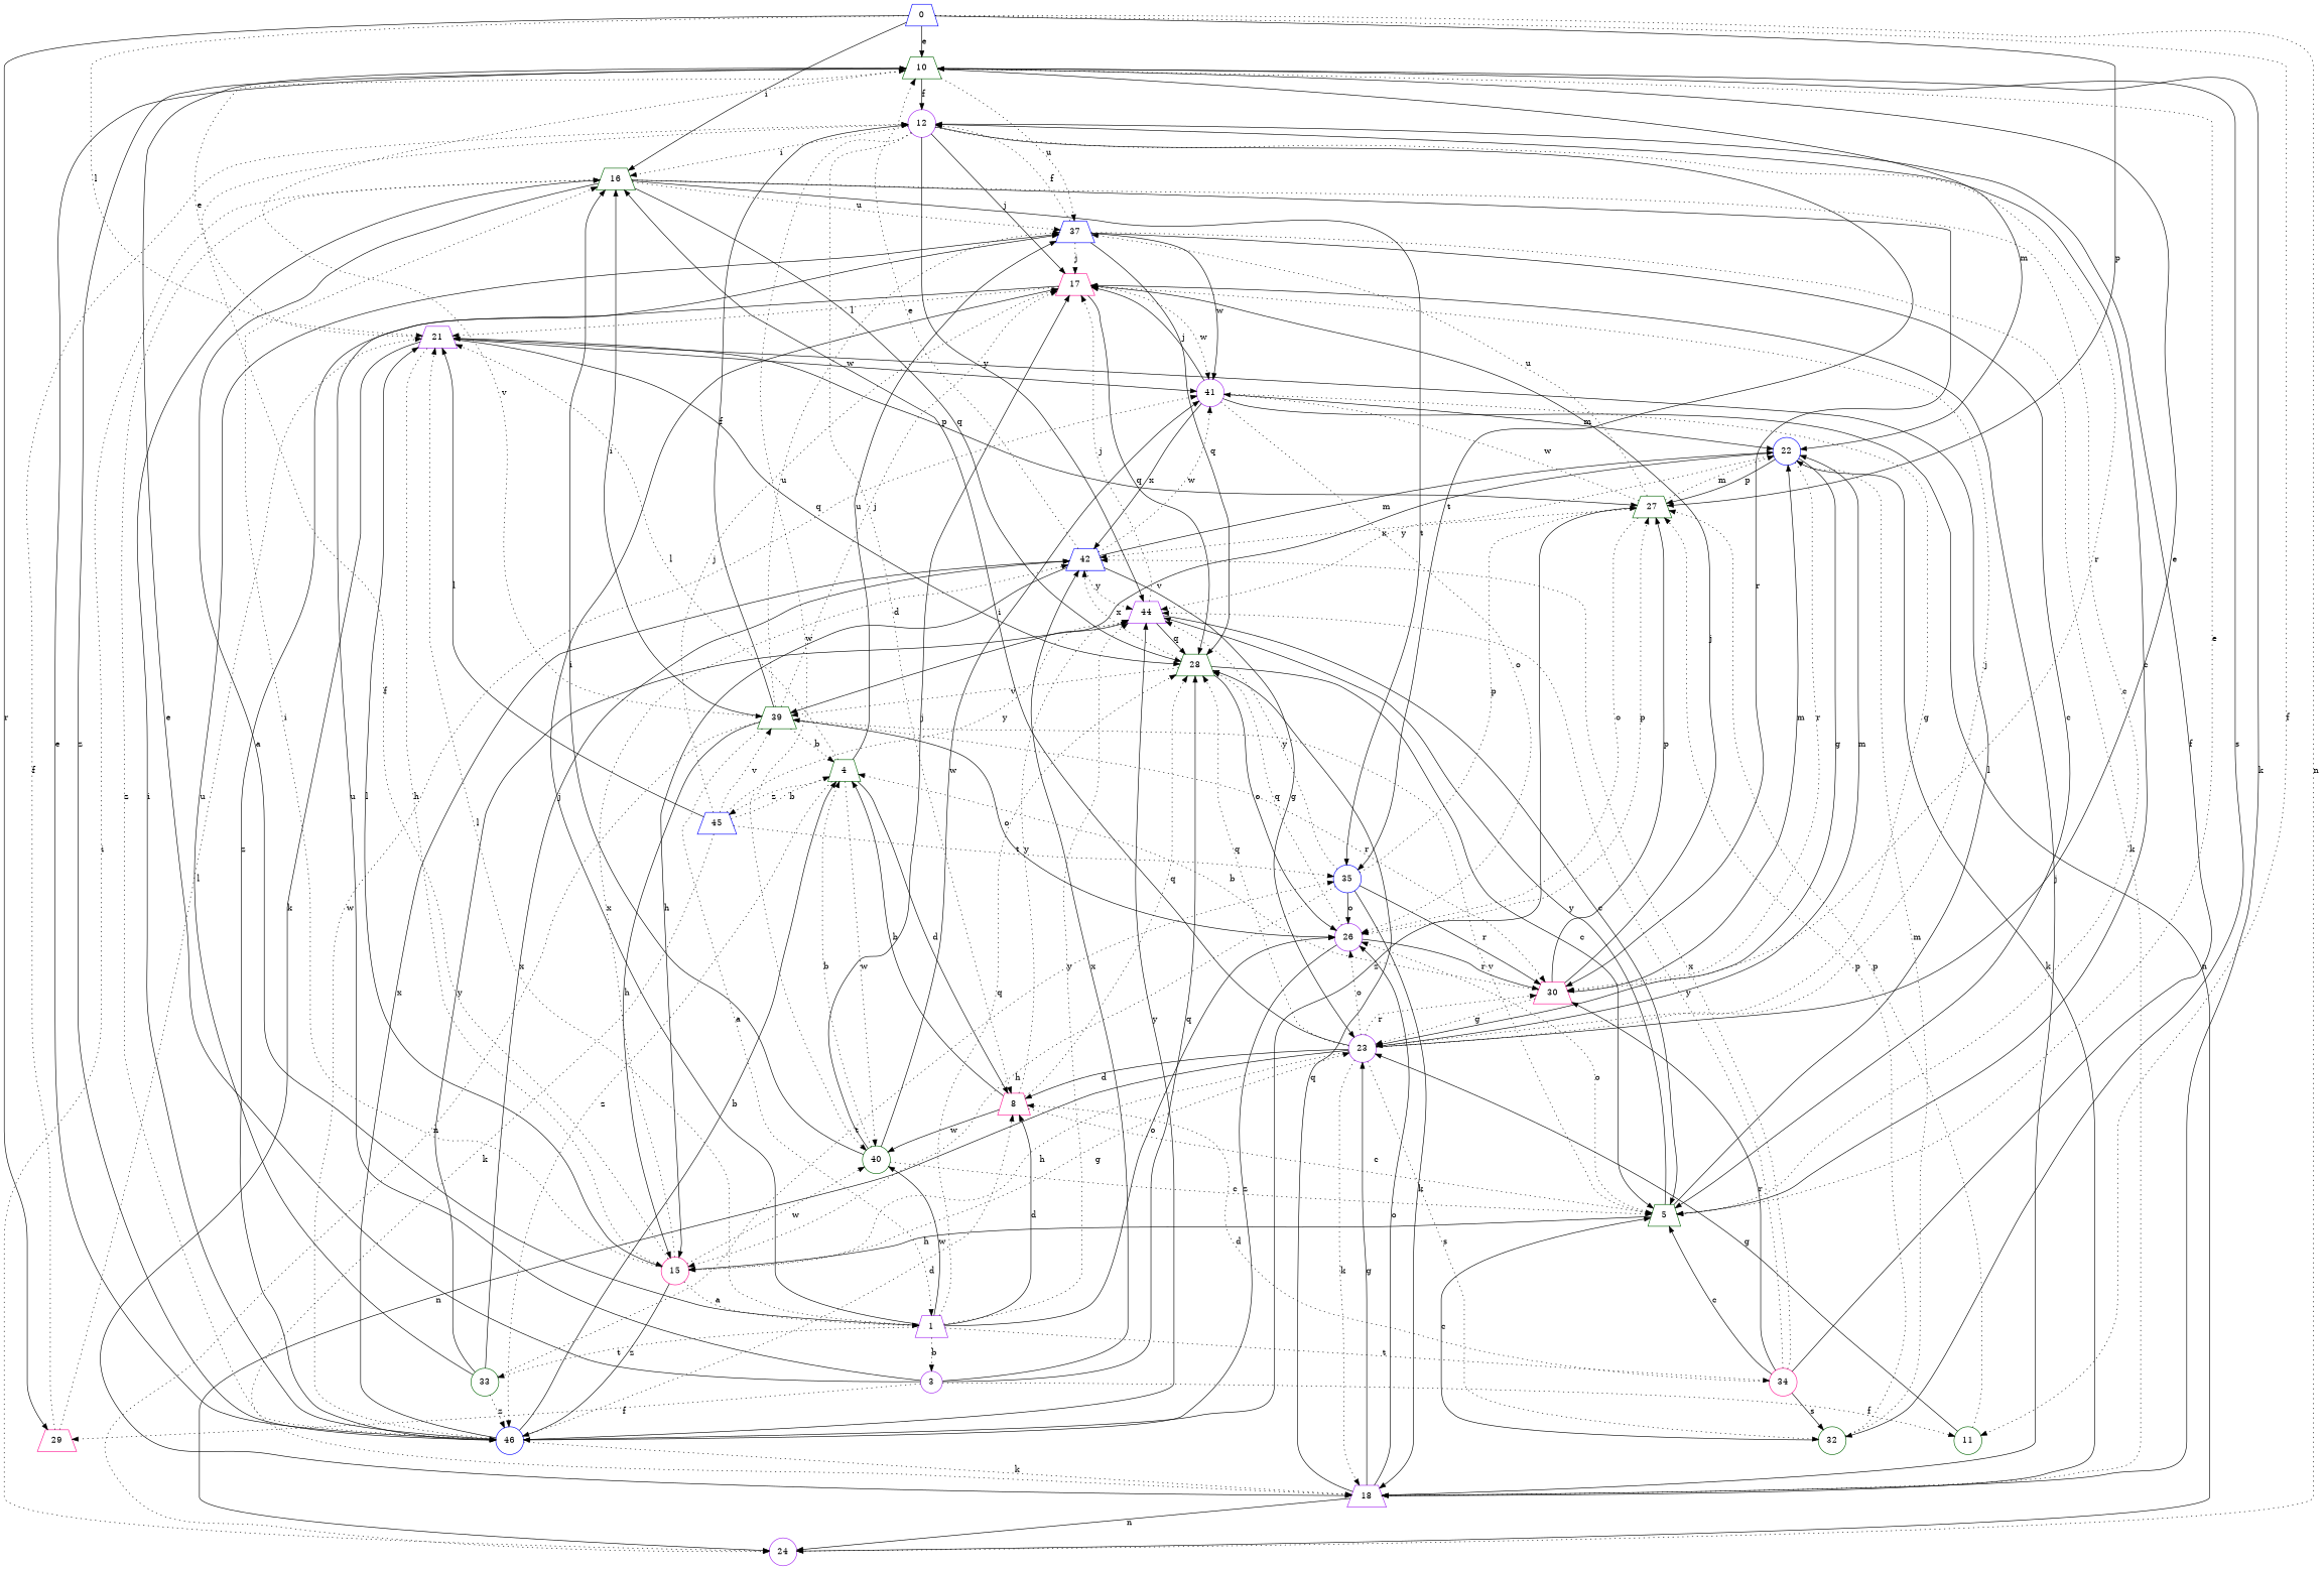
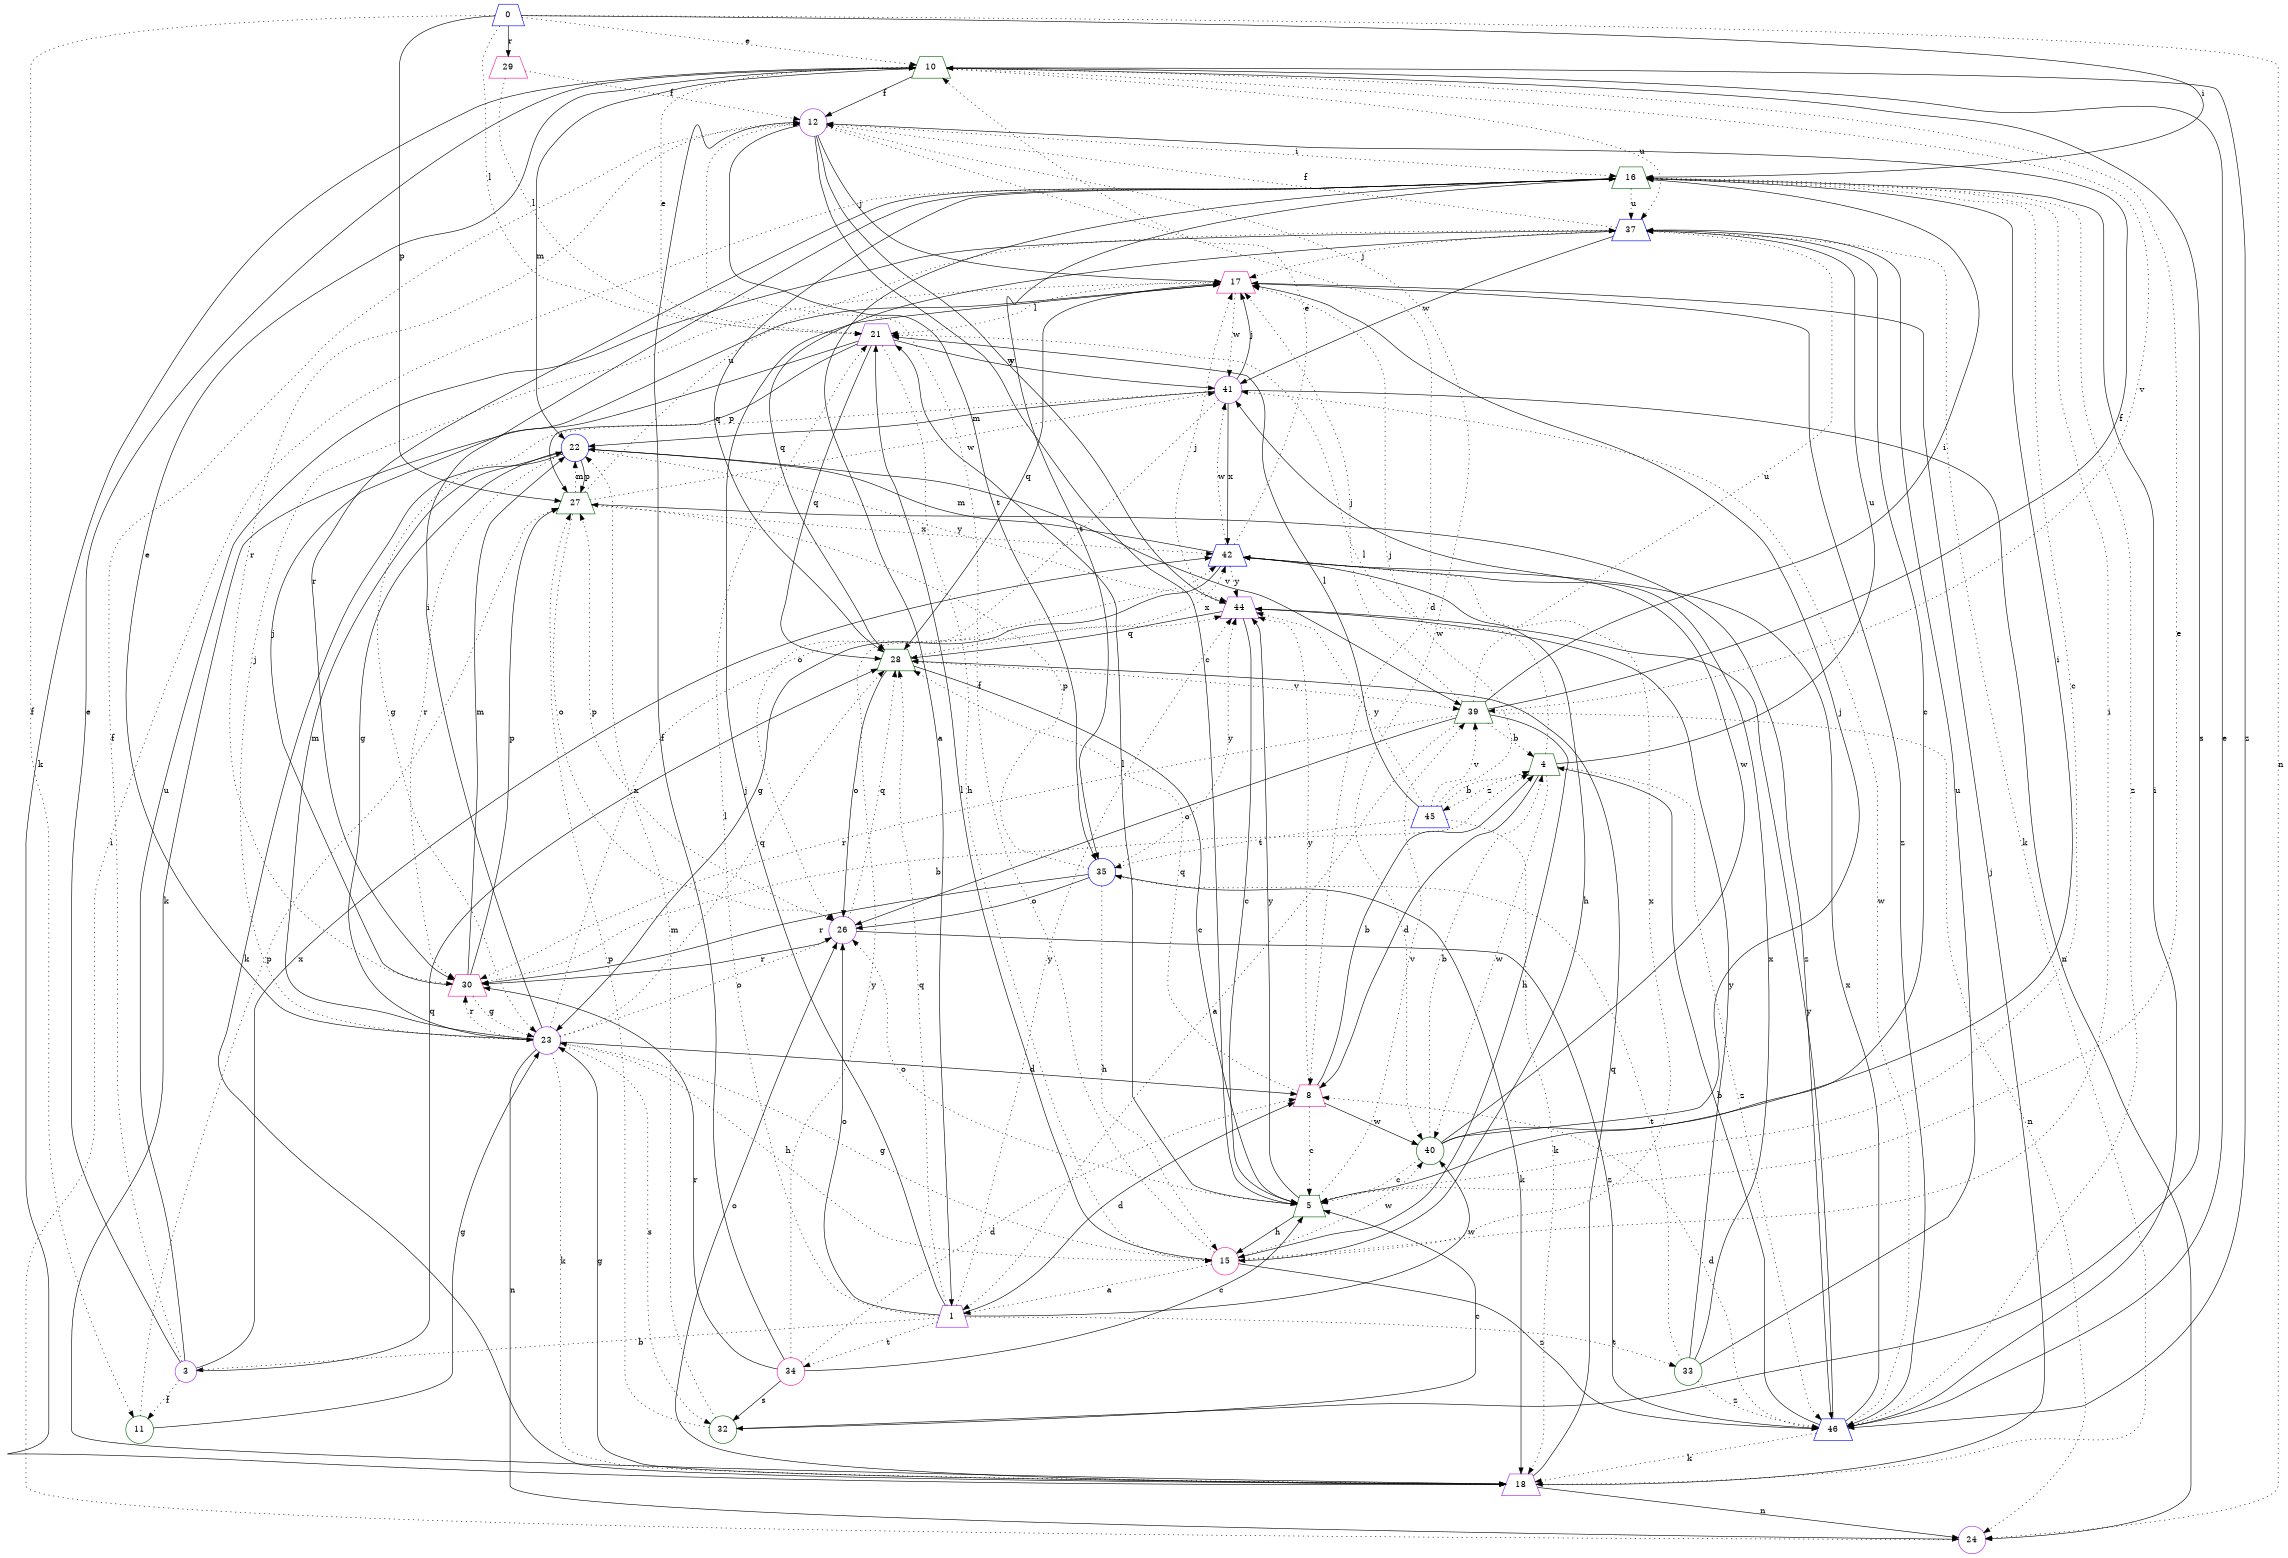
  strict digraph {
    node [color=darkgreen shape=trapezium]
    edge [style=dotted]
    0 [color=blue]
    10
    11 [shape=circle]
    16
    21 [color=purple]
    24 [color=purple shape=circle]
    27
    29 [color=deeppink]
    12 [color=purple shape=circle]
    37 [color=blue]
-   46 [color=blue shape=circle]
+   46 [color=blue]
    39
    18 [color=purple]
    22 [color=blue shape=circle]
    32 [shape=circle]
    n16 [color=purple label=23 shape=circle]
    1 [color=purple]
    28
    5
    30 [color=deeppink]
    35 [color=blue shape=circle]
    15 [color=deeppink shape=circle]
    41 [color=purple shape=circle]
    26 [color=purple shape=circle]
    42 [color=blue]
    3 [color=purple shape=circle]
    8 [color=deeppink]
    17 [color=deeppink]
    33 [shape=circle]
    34 [color=deeppink shape=circle]
    40 [shape=circle]
    44 [color=purple]
    4
    45 [color=blue]
-   0 -> 10 [label=e style=solid]
+   0 -> 10 [label=e]
    0 -> 11 [label=f]
    0 -> 16 [label=i style=solid]
    0 -> 21 [label=l]
    0 -> 24 [label=n]
    0 -> 27 [label=p style=solid]
    0 -> 29 [label=r style=solid]
    10 -> 12 [label=f style=solid]
    10 -> 37 [label=u]
    10 -> 46 [label=z style=solid]
    10 -> 39 [label=v]
    10 -> 18 [label=k style=solid]
    10 -> 22 [label=m style=solid]
    10 -> 32 [label=s style=solid]
    11 -> 27 [label=p]
    11 -> n16 [label=g style=solid]
    16 -> 37 [label=u]
    16 -> 46 [label=z]
    16 -> 1 [label=a style=solid]
    16 -> 28 [label=q style=solid]
    16 -> 5 [label=c]
    16 -> 30 [label=r style=solid]
    16 -> 35 [label=t style=solid]
    21 -> 10 [label=e]
    21 -> 27 [label=p style=solid]
    21 -> 18 [label=k style=solid]
    21 -> 28 [label=q style=solid]
    21 -> 15 [label=h]
    21 -> 41 [label=w style=solid]
    24 -> 16 [label=i]
    27 -> 37 [label=u]
    27 -> 46 [label=z style=solid]
    27 -> 22 [label=m]
    27 -> 41 [label=w]
    27 -> 26 [label=o]
    27 -> 42 [label=x]
    29 -> 21 [label=l]
    29 -> 12 [label=f]
    12 -> 16 [label=i]
    12 -> 5 [label=c style=solid]
    12 -> 30 [label=r]
    12 -> 35 [label=t style=solid]
    12 -> 8 [label=d]
    12 -> 17 [label=j style=solid]
    12 -> 40 [label=w]
    12 -> 44 [label=y style=solid]
    37 -> 12 [label=f]
    37 -> 18 [label=k]
    37 -> 28 [label=q style=solid]
    37 -> 5 [label=c style=solid]
    37 -> 41 [label=w style=solid]
    37 -> 17 [label=j]
    46 -> 10 [label=e style=solid]
    46 -> 16 [label=i style=solid]
    46 -> 18 [label=k]
    46 -> 41 [label=w]
    46 -> 42 [label=x style=solid]
    46 -> 8 [label=d]
    46 -> 44 [label=y style=solid]
    46 -> 4 [label=b style=solid]
    39 -> 16 [label=i style=solid]
    39 -> 24 [label=n]
    39 -> 12 [label=f style=solid]
    39 -> 37 [label=u]
    39 -> 1 [label=a]
    39 -> 30 [label=r]
    39 -> 15 [label=h style=solid]
    39 -> 26 [label=o style=solid]
    39 -> 17 [label=j]
    39 -> 4 [label=b]
    18 -> 24 [label=n style=solid]
    18 -> n16 [label=g style=solid]
    18 -> 28 [label=q style=solid]
    18 -> 26 [label=o style=solid]
    18 -> 17 [label=j style=solid]
    22 -> 27 [label=p style=solid]
    22 -> 39 [label=v style=solid]
    22 -> 18 [label=k style=solid]
    22 -> n16 [label=g style=solid]
    22 -> 30 [label=r]
    22 -> 44 [label=y]
    32 -> 27 [label=p]
    32 -> 22 [label=m]
    32 -> 5 [label=c style=solid]
    n16 -> 10 [label=e style=solid]
    n16 -> 16 [label=i style=solid]
    n16 -> 24 [label=n style=solid]
    n16 -> 18 [label=k]
    n16 -> 22 [label=m style=solid]
    n16 -> 32 [label=s]
    n16 -> 28 [label=q]
    n16 -> 30 [label=r]
    n16 -> 15 [label=h]
    n16 -> 26 [label=o]
-   34 -> 42 [label=x]
+   n16 -> 42 [label=x]
    n16 -> 8 [label=d style=solid]
    n16 -> 17 [label=j]
    1 -> 21 [label=l]
    1 -> 28 [label=q]
    1 -> 26 [label=o style=solid]
    1 -> 3 [label=b]
    1 -> 8 [label=d style=solid]
    1 -> 17 [label=j style=solid]
    1 -> 33 [label=t]
    1 -> 34 [label=t]
    1 -> 40 [label=w style=solid]
    1 -> 44 [label=y]
    28 -> 39 [label=v]
    28 -> 5 [label=c style=solid]
    28 -> 26 [label=o style=solid]
    28 -> 42 [label=x]
    5 -> 10 [label=e]
    5 -> 21 [label=l style=solid]
    5 -> 39 [label=v]
    5 -> 15 [label=h style=solid]
    5 -> 26 [label=o]
    5 -> 44 [label=y style=solid]
    30 -> 27 [label=p style=solid]
    30 -> 22 [label=m style=solid]
    30 -> n16 [label=g]
    30 -> 17 [label=j style=solid]
    30 -> 4 [label=b]
    35 -> 27 [label=p]
    35 -> 18 [label=k style=solid]
    35 -> 30 [label=r style=solid]
    35 -> 15 [label=h]
    35 -> 26 [label=o style=solid]
    35 -> 44 [label=y]
    15 -> 16 [label=i]
    15 -> 21 [label=l style=solid]
    15 -> 12 [label=f]
    15 -> 46 [label=z style=solid]
    15 -> n16 [label=g]
    15 -> 1 [label=a]
    15 -> 42 [label=x]
    15 -> 40 [label=w]
    41 -> 24 [label=n style=solid]
    41 -> 22 [label=m style=solid]
    41 -> n16 [label=g]
    41 -> 26 [label=o]
    41 -> 42 [label=x style=solid]
    41 -> 17 [label=j style=solid]
    26 -> 27 [label=p]
    26 -> 46 [label=z style=solid]
    26 -> 28 [label=q]
    26 -> 30 [label=r style=solid]
    42 -> 10 [label=e]
    42 -> 22 [label=m style=solid]
    42 -> n16 [label=g style=solid]
    42 -> 15 [label=h style=solid]
    42 -> 41 [label=w]
    42 -> 44 [label=y]
    3 -> 10 [label=e style=solid]
    3 -> 11 [label=f]
-   3 -> 29 [label=f]
+   3 -> 12 [label=f]
    3 -> 37 [label=u style=solid]
    3 -> 28 [label=q style=solid]
    3 -> 42 [label=x style=solid]
    8 -> 28 [label=q]
    8 -> 5 [label=c]
    8 -> 40 [label=w style=solid]
    8 -> 44 [label=y]
    8 -> 4 [label=b style=solid]
    17 -> 21 [label=l]
    17 -> 46 [label=z style=solid]
    17 -> 28 [label=q style=solid]
    17 -> 41 [label=w]
    33 -> 37 [label=u style=solid]
    33 -> 46 [label=z]
    33 -> 35 [label=t]
    33 -> 42 [label=x style=solid]
    33 -> 44 [label=y style=solid]
    34 -> 12 [label=f style=solid]
    34 -> 32 [label=s style=solid]
    34 -> 5 [label=c style=solid]
    34 -> 30 [label=r style=solid]
    34 -> 8 [label=d]
    34 -> 44 [label=y]
    40 -> 16 [label=i style=solid]
    40 -> 5 [label=c]
    40 -> 41 [label=w style=solid]
    40 -> 17 [label=j style=solid]
    40 -> 4 [label=b]
    44 -> 28 [label=q style=solid]
    44 -> 5 [label=c style=solid]
    44 -> 17 [label=j]
    4 -> 21 [label=l]
    4 -> 37 [label=u style=solid]
    4 -> 46 [label=z]
    4 -> 8 [label=d style=solid]
    4 -> 40 [label=w]
    4 -> 45 [label=z]
    45 -> 21 [label=l style=solid]
    45 -> 39 [label=v]
    45 -> 18 [label=k]
    45 -> 35 [label=t]
    45 -> 17 [label=j]
    45 -> 44 [label=y]
    45 -> 4 [label=b]
  }
